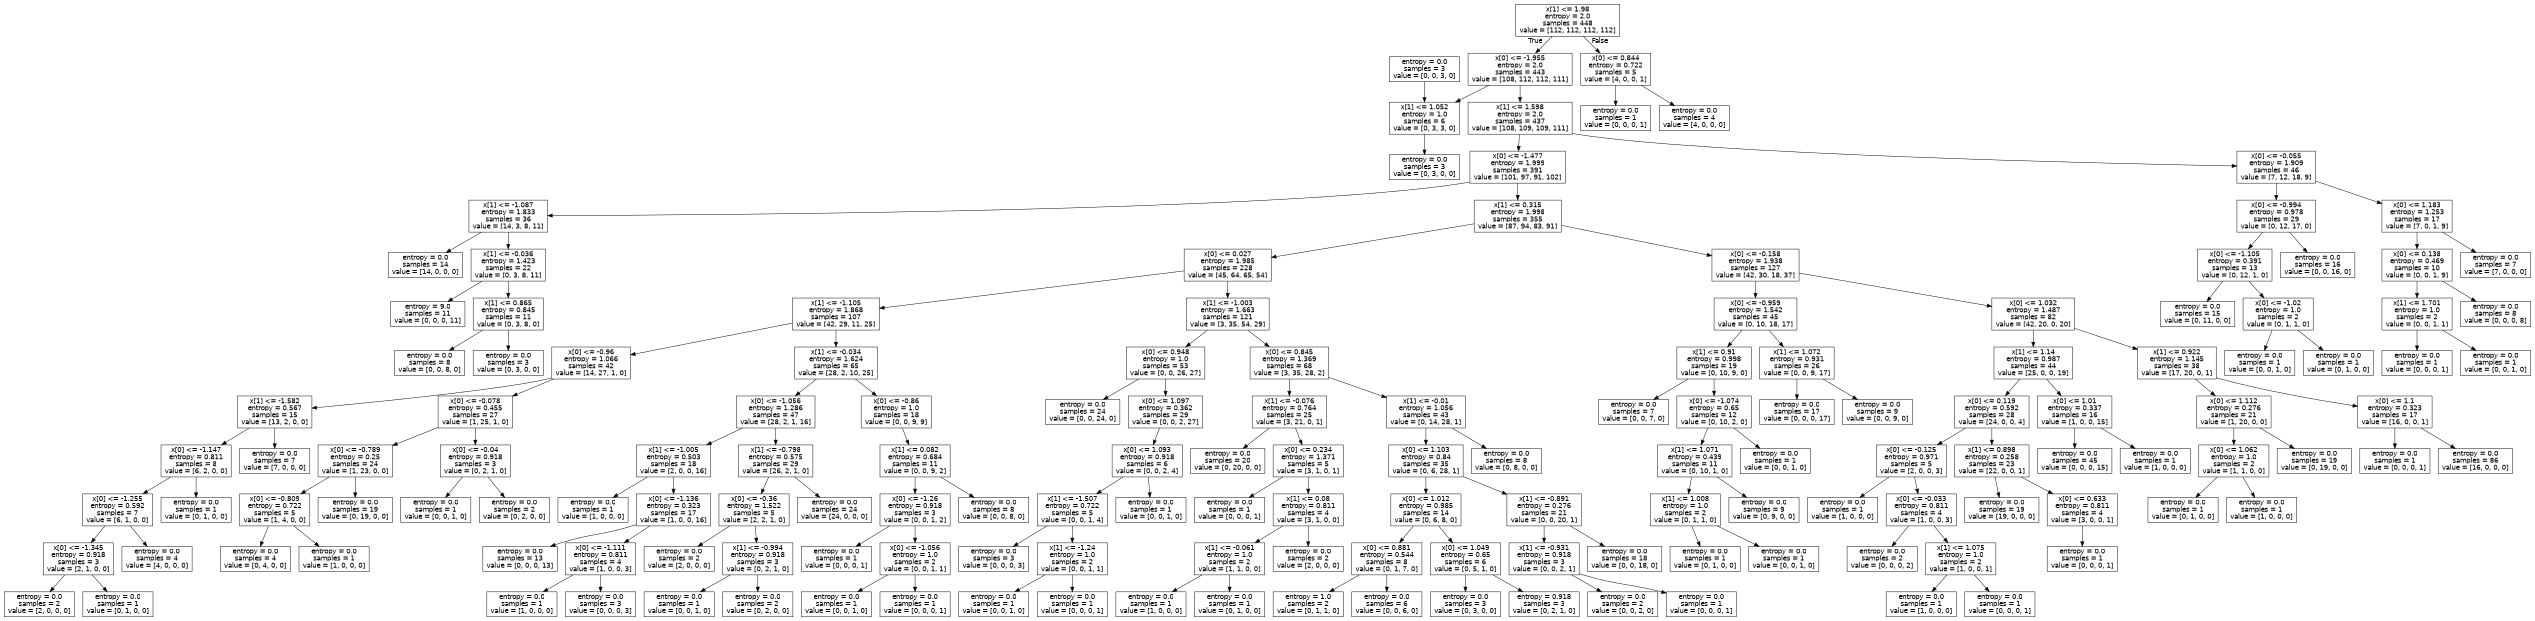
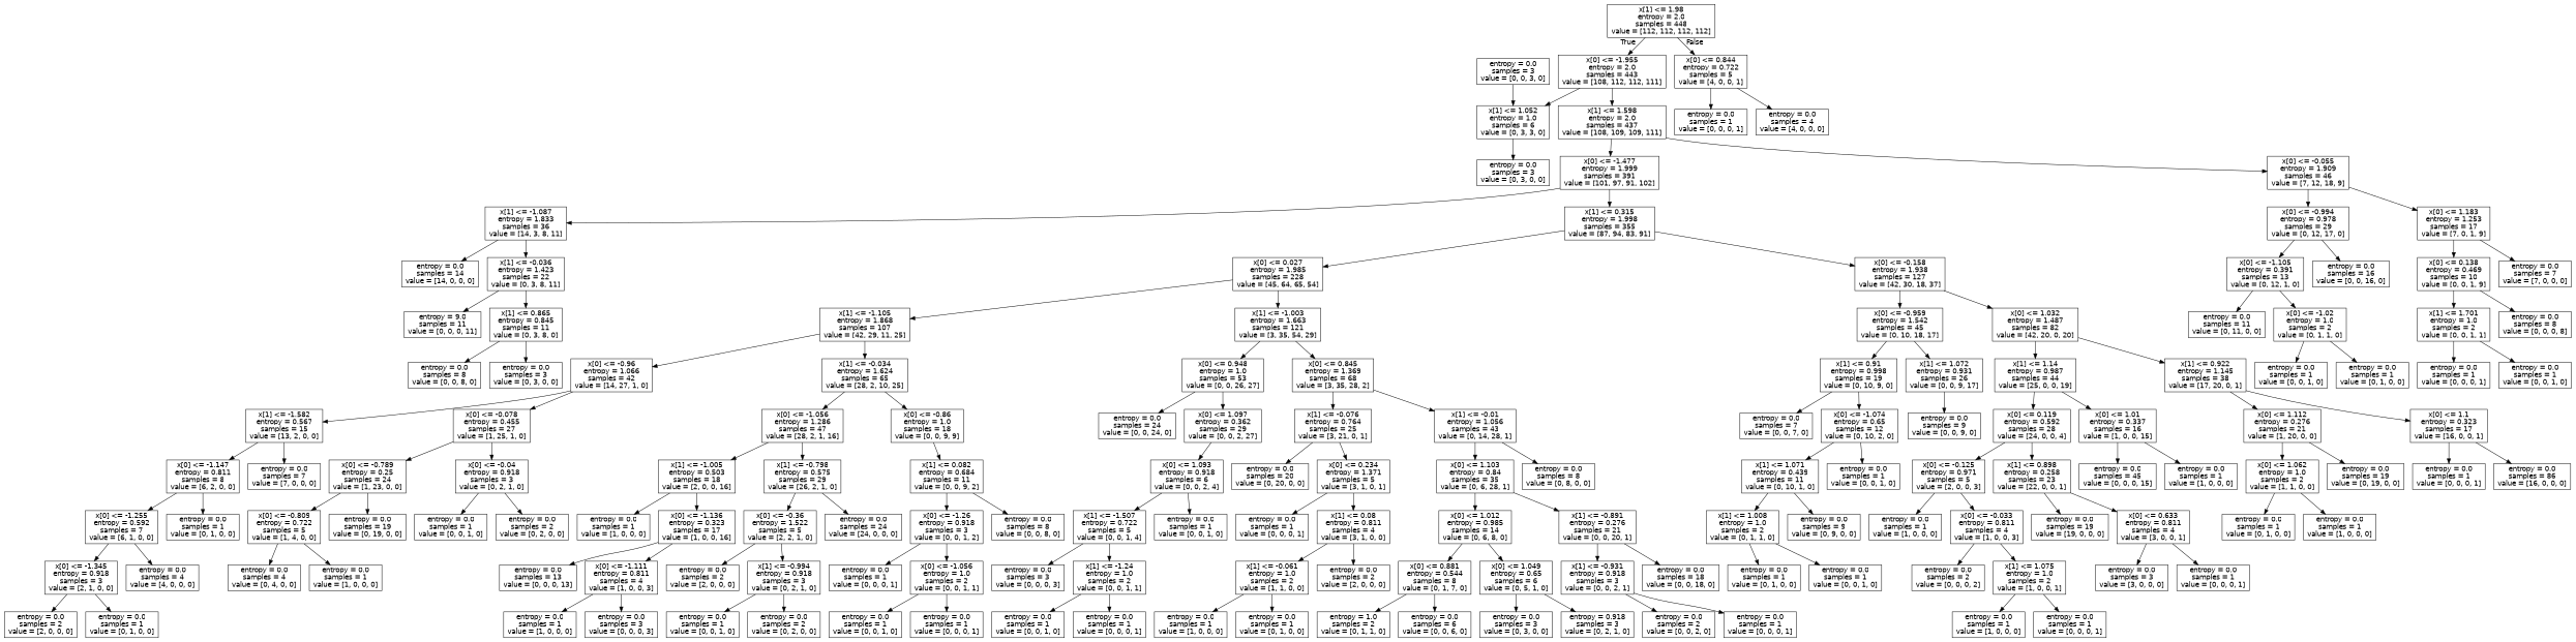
  digraph {
    node [fontname=helvetica shape=box]
    edge [fontname=helvetica]
    n1 [label="x[1] <= 1.98\nentropy = 2.0\nsamples = 448\nvalue = [112, 112, 112, 112]"]
    n2 [label="x[0] <= -1.955\nentropy = 2.0\nsamples = 443\nvalue = [108, 112, 112, 111]"]
    n3 [label="x[0] <= 0.844\nentropy = 0.722\nsamples = 5\nvalue = [4, 0, 0, 1]"]
    n4 [label="x[1] <= 1.052\nentropy = 1.0\nsamples = 6\nvalue = [0, 3, 3, 0]"]
    n5 [label="x[1] <= 1.598\nentropy = 2.0\nsamples = 437\nvalue = [108, 109, 109, 111]"]
    n6 [label="entropy = 0.0\nsamples = 1\nvalue = [0, 0, 0, 1]"]
    n7 [label="entropy = 0.0\nsamples = 4\nvalue = [4, 0, 0, 0]"]
    n8 [label="entropy = 0.0\nsamples = 3\nvalue = [0, 3, 0, 0]"]
    n9 [label="x[0] <= -1.477\nentropy = 1.999\nsamples = 391\nvalue = [101, 97, 91, 102]"]
    n10 [label="x[0] <= -0.055\nentropy = 1.909\nsamples = 46\nvalue = [7, 12, 18, 9]"]
    n11 [label="entropy = 0.0\nsamples = 3\nvalue = [0, 0, 3, 0]"]
    n12 [label="x[1] <= -1.087\nentropy = 1.833\nsamples = 36\nvalue = [14, 3, 8, 11]"]
    n13 [label="x[1] <= 0.315\nentropy = 1.998\nsamples = 355\nvalue = [87, 94, 83, 91]"]
    n14 [label="x[0] <= -0.994\nentropy = 0.978\nsamples = 29\nvalue = [0, 12, 17, 0]"]
    n15 [label="x[0] <= 1.183\nentropy = 1.253\nsamples = 17\nvalue = [7, 0, 1, 9]"]
    n16 [label="entropy = 0.0\nsamples = 14\nvalue = [14, 0, 0, 0]"]
    n17 [label="x[1] <= -0.036\nentropy = 1.423\nsamples = 22\nvalue = [0, 3, 8, 11]"]
    n18 [label="x[0] <= 0.027\nentropy = 1.985\nsamples = 228\nvalue = [45, 64, 65, 54]"]
    n19 [label="x[0] <= -0.158\nentropy = 1.938\nsamples = 127\nvalue = [42, 30, 18, 37]"]
    n20 [label="entropy = 9.0\nsamples = 11\nvalue = [0, 0, 0, 11]"]
    n21 [label="x[1] <= 0.865\nentropy = 0.845\nsamples = 11\nvalue = [0, 3, 8, 0]"]
    n22 [label="entropy = 0.0\nsamples = 8\nvalue = [0, 0, 8, 0]"]
    n23 [label="entropy = 0.0\nsamples = 3\nvalue = [0, 3, 0, 0]"]
    n24 [label="x[1] <= -1.105\nentropy = 1.868\nsamples = 107\nvalue = [42, 29, 11, 25]"]
    n25 [label="x[1] <= -1.003\nentropy = 1.663\nsamples = 121\nvalue = [3, 35, 54, 29]"]
    n26 [label="x[0] <= -0.959\nentropy = 1.542\nsamples = 45\nvalue = [0, 10, 18, 17]"]
    n27 [label="x[0] <= 1.032\nentropy = 1.487\nsamples = 82\nvalue = [42, 20, 0, 20]"]
    n28 [label="x[0] <= -0.96\nentropy = 1.066\nsamples = 42\nvalue = [14, 27, 1, 0]"]
    n29 [label="x[1] <= -0.034\nentropy = 1.624\nsamples = 65\nvalue = [28, 2, 10, 25]"]
    n30 [label="x[0] <= 0.948\nentropy = 1.0\nsamples = 53\nvalue = [0, 0, 26, 27]"]
    n31 [label="x[0] <= 0.845\nentropy = 1.369\nsamples = 68\nvalue = [3, 35, 28, 2]"]
    n32 [label="x[1] <= -1.582\nentropy = 0.567\nsamples = 15\nvalue = [13, 2, 0, 0]"]
    n33 [label="x[0] <= -0.078\nentropy = 0.455\nsamples = 27\nvalue = [1, 25, 1, 0]"]
    n34 [label="x[0] <= -1.056\nentropy = 1.286\nsamples = 47\nvalue = [28, 2, 1, 16]"]
    n35 [label="x[0] <= -0.86\nentropy = 1.0\nsamples = 18\nvalue = [0, 0, 9, 9]"]
    n36 [label="x[0] <= -1.147\nentropy = 0.811\nsamples = 8\nvalue = [6, 2, 0, 0]"]
    n37 [label="entropy = 0.0\nsamples = 7\nvalue = [7, 0, 0, 0]"]
    n38 [label="x[0] <= -0.789\nentropy = 0.25\nsamples = 24\nvalue = [1, 23, 0, 0]"]
    n39 [label="x[0] <= -0.04\nentropy = 0.918\nsamples = 3\nvalue = [0, 2, 1, 0]"]
    n40 [label="x[0] <= -1.255\nentropy = 0.592\nsamples = 7\nvalue = [6, 1, 0, 0]"]
    n41 [label="entropy = 0.0\nsamples = 1\nvalue = [0, 1, 0, 0]"]
    n42 [label="x[0] <= -1.345\nentropy = 0.918\nsamples = 3\nvalue = [2, 1, 0, 0]"]
    n43 [label="entropy = 0.0\nsamples = 4\nvalue = [4, 0, 0, 0]"]
    n44 [label="entropy = 0.0\nsamples = 2\nvalue = [2, 0, 0, 0]"]
    n45 [label="entropy = 0.0\nsamples = 1\nvalue = [0, 1, 0, 0]"]
    n46 [label="x[0] <= -0.809\nentropy = 0.722\nsamples = 5\nvalue = [1, 4, 0, 0]"]
    n47 [label="entropy = 0.0\nsamples = 19\nvalue = [0, 19, 0, 0]"]
    n48 [label="entropy = 0.0\nsamples = 1\nvalue = [0, 0, 1, 0]"]
    n49 [label="entropy = 0.0\nsamples = 2\nvalue = [0, 2, 0, 0]"]
    n50 [label="entropy = 0.0\nsamples = 4\nvalue = [0, 4, 0, 0]"]
    n51 [label="entropy = 0.0\nsamples = 1\nvalue = [1, 0, 0, 0]"]
    n52 [label="x[1] <= -1.005\nentropy = 0.503\nsamples = 18\nvalue = [2, 0, 0, 16]"]
    n53 [label="x[1] <= -0.798\nentropy = 0.575\nsamples = 29\nvalue = [26, 2, 1, 0]"]
    n54 [label="x[1] <= 0.082\nentropy = 0.684\nsamples = 11\nvalue = [0, 0, 9, 2]"]
    n55 [label="entropy = 0.0\nsamples = 1\nvalue = [1, 0, 0, 0]"]
    n56 [label="x[0] <= -1.136\nentropy = 0.323\nsamples = 17\nvalue = [1, 0, 0, 16]"]
    n57 [label="x[0] <= -0.36\nentropy = 1.522\nsamples = 5\nvalue = [2, 2, 1, 0]"]
    n58 [label="entropy = 0.0\nsamples = 24\nvalue = [24, 0, 0, 0]"]
    n59 [label="entropy = 0.0\nsamples = 13\nvalue = [0, 0, 0, 13]"]
    n60 [label="x[0] <= -1.111\nentropy = 0.811\nsamples = 4\nvalue = [1, 0, 0, 3]"]
    n61 [label="entropy = 0.0\nsamples = 1\nvalue = [1, 0, 0, 0]"]
    n62 [label="entropy = 0.0\nsamples = 3\nvalue = [0, 0, 0, 3]"]
    n63 [label="entropy = 0.0\nsamples = 2\nvalue = [2, 0, 0, 0]"]
    n64 [label="x[1] <= -0.994\nentropy = 0.918\nsamples = 3\nvalue = [0, 2, 1, 0]"]
    n65 [label="entropy = 0.0\nsamples = 1\nvalue = [0, 0, 1, 0]"]
    n66 [label="entropy = 0.0\nsamples = 2\nvalue = [0, 2, 0, 0]"]
    n67 [label="x[0] <= -1.26\nentropy = 0.918\nsamples = 3\nvalue = [0, 0, 1, 2]"]
    n68 [label="entropy = 0.0\nsamples = 8\nvalue = [0, 0, 8, 0]"]
    n69 [label="entropy = 0.0\nsamples = 1\nvalue = [0, 0, 0, 1]"]
    n70 [label="x[0] <= -1.056\nentropy = 1.0\nsamples = 2\nvalue = [0, 0, 1, 1]"]
    n71 [label="entropy = 0.0\nsamples = 1\nvalue = [0, 0, 1, 0]"]
    n72 [label="entropy = 0.0\nsamples = 1\nvalue = [0, 0, 0, 1]"]
    n73 [label="entropy = 0.0\nsamples = 24\nvalue = [0, 0, 24, 0]"]
    n74 [label="x[0] <= 1.097\nentropy = 0.362\nsamples = 29\nvalue = [0, 0, 2, 27]"]
    n75 [label="x[1] <= -0.076\nentropy = 0.764\nsamples = 25\nvalue = [3, 21, 0, 1]"]
    n76 [label="x[1] <= -0.01\nentropy = 1.056\nsamples = 43\nvalue = [0, 14, 28, 1]"]
    n77 [label="x[0] <= 1.093\nentropy = 0.918\nsamples = 6\nvalue = [0, 0, 2, 4]"]
    n78 [label="x[1] <= -1.507\nentropy = 0.722\nsamples = 5\nvalue = [0, 0, 1, 4]"]
    n79 [label="entropy = 0.0\nsamples = 1\nvalue = [0, 0, 1, 0]"]
    n80 [label="entropy = 0.0\nsamples = 3\nvalue = [0, 0, 0, 3]"]
    n81 [label="x[1] <= -1.24\nentropy = 1.0\nsamples = 2\nvalue = [0, 0, 1, 1]"]
    n82 [label="entropy = 0.0\nsamples = 1\nvalue = [0, 0, 1, 0]"]
    n83 [label="entropy = 0.0\nsamples = 1\nvalue = [0, 0, 0, 1]"]
    n84 [label="entropy = 0.0\nsamples = 20\nvalue = [0, 20, 0, 0]"]
    n85 [label="x[0] <= 0.234\nentropy = 1.371\nsamples = 5\nvalue = [3, 1, 0, 1]"]
    n86 [label="x[0] <= 1.103\nentropy = 0.84\nsamples = 35\nvalue = [0, 6, 28, 1]"]
    n87 [label="entropy = 0.0\nsamples = 8\nvalue = [0, 8, 0, 0]"]
    n88 [label="entropy = 0.0\nsamples = 1\nvalue = [0, 0, 0, 1]"]
    n89 [label="x[1] <= 0.08\nentropy = 0.811\nsamples = 4\nvalue = [3, 1, 0, 0]"]
    n90 [label="x[1] <= -0.061\nentropy = 1.0\nsamples = 2\nvalue = [1, 1, 0, 0]"]
    n91 [label="entropy = 0.0\nsamples = 2\nvalue = [2, 0, 0, 0]"]
    n92 [label="entropy = 0.0\nsamples = 1\nvalue = [1, 0, 0, 0]"]
    n93 [label="entropy = 0.0\nsamples = 1\nvalue = [0, 1, 0, 0]"]
    n94 [label="x[0] <= 1.012\nentropy = 0.985\nsamples = 14\nvalue = [0, 6, 8, 0]"]
    n95 [label="x[1] <= -0.891\nentropy = 0.276\nsamples = 21\nvalue = [0, 0, 20, 1]"]
    n96 [label="x[0] <= 0.881\nentropy = 0.544\nsamples = 8\nvalue = [0, 1, 7, 0]"]
    n97 [label="x[0] <= 1.049\nentropy = 0.65\nsamples = 6\nvalue = [0, 5, 1, 0]"]
    n98 [label="x[1] <= -0.931\nentropy = 0.918\nsamples = 3\nvalue = [0, 0, 2, 1]"]
    n99 [label="entropy = 0.0\nsamples = 18\nvalue = [0, 0, 18, 0]"]
    n100 [label="entropy = 1.0\nsamples = 2\nvalue = [0, 1, 1, 0]"]
    n101 [label="entropy = 0.0\nsamples = 6\nvalue = [0, 0, 6, 0]"]
    n102 [label="entropy = 0.0\nsamples = 3\nvalue = [0, 3, 0, 0]"]
    n103 [label="entropy = 0.918\nsamples = 3\nvalue = [0, 2, 1, 0]"]
    n104 [label="entropy = 0.0\nsamples = 2\nvalue = [0, 0, 2, 0]"]
    n105 [label="entropy = 0.0\nsamples = 1\nvalue = [0, 0, 0, 1]"]
    n106 [label="x[1] <= 0.91\nentropy = 0.998\nsamples = 19\nvalue = [0, 10, 9, 0]"]
    n107 [label="x[1] <= 1.072\nentropy = 0.931\nsamples = 26\nvalue = [0, 0, 9, 17]"]
    n108 [label="x[1] <= 1.14\nentropy = 0.987\nsamples = 44\nvalue = [25, 0, 0, 19]"]
    n109 [label="x[1] <= 0.922\nentropy = 1.145\nsamples = 38\nvalue = [17, 20, 0, 1]"]
    n110 [label="entropy = 0.0\nsamples = 7\nvalue = [0, 0, 7, 0]"]
    n111 [label="x[0] <= -1.074\nentropy = 0.65\nsamples = 12\nvalue = [0, 10, 2, 0]"]
-   n112 [label="entropy = 0.0\nsamples = 17\nvalue = [0, 0, 0, 17]"]
    n113 [label="entropy = 0.0\nsamples = 9\nvalue = [0, 0, 9, 0]"]
    n114 [label="x[1] <= 1.071\nentropy = 0.439\nsamples = 11\nvalue = [0, 10, 1, 0]"]
    n115 [label="entropy = 0.0\nsamples = 1\nvalue = [0, 0, 1, 0]"]
    n116 [label="x[1] <= 1.008\nentropy = 1.0\nsamples = 2\nvalue = [0, 1, 1, 0]"]
    n117 [label="entropy = 0.0\nsamples = 9\nvalue = [0, 9, 0, 0]"]
    n118 [label="entropy = 0.0\nsamples = 1\nvalue = [0, 1, 0, 0]"]
    n119 [label="entropy = 0.0\nsamples = 1\nvalue = [0, 0, 1, 0]"]
    n120 [label="x[0] <= 0.119\nentropy = 0.592\nsamples = 28\nvalue = [24, 0, 0, 4]"]
    n121 [label="x[0] <= 1.01\nentropy = 0.337\nsamples = 16\nvalue = [1, 0, 0, 15]"]
    n122 [label="x[0] <= 1.112\nentropy = 0.276\nsamples = 21\nvalue = [1, 20, 0, 0]"]
    n123 [label="x[0] <= 1.1\nentropy = 0.323\nsamples = 17\nvalue = [16, 0, 0, 1]"]
    n124 [label="x[0] <= -0.125\nentropy = 0.971\nsamples = 5\nvalue = [2, 0, 0, 3]"]
    n125 [label="x[1] <= 0.898\nentropy = 0.258\nsamples = 23\nvalue = [22, 0, 0, 1]"]
    n126 [label="entropy = 0.0\nsamples = 45\nvalue = [0, 0, 0, 15]"]
    n127 [label="entropy = 0.0\nsamples = 1\nvalue = [1, 0, 0, 0]"]
    n128 [label="entropy = 0.0\nsamples = 1\nvalue = [1, 0, 0, 0]"]
    n129 [label="x[0] <= -0.033\nentropy = 0.811\nsamples = 4\nvalue = [1, 0, 0, 3]"]
    n130 [label="entropy = 0.0\nsamples = 19\nvalue = [19, 0, 0, 0]"]
    n131 [label="x[0] <= 0.633\nentropy = 0.811\nsamples = 4\nvalue = [3, 0, 0, 1]"]
    n132 [label="entropy = 0.0\nsamples = 2\nvalue = [0, 0, 0, 2]"]
    n133 [label="x[1] <= 1.075\nentropy = 1.0\nsamples = 2\nvalue = [1, 0, 0, 1]"]
    n134 [label="entropy = 0.0\nsamples = 1\nvalue = [1, 0, 0, 0]"]
    n135 [label="entropy = 0.0\nsamples = 1\nvalue = [0, 0, 0, 1]"]
+   n136 [label="entropy = 0.0\nsamples = 3\nvalue = [3, 0, 0, 0]"]
    n137 [label="entropy = 0.0\nsamples = 1\nvalue = [0, 0, 0, 1]"]
    n138 [label="x[0] <= 1.062\nentropy = 1.0\nsamples = 2\nvalue = [1, 1, 0, 0]"]
    n139 [label="entropy = 0.0\nsamples = 19\nvalue = [0, 19, 0, 0]"]
    n140 [label="entropy = 0.0\nsamples = 1\nvalue = [0, 0, 0, 1]"]
    n141 [label="entropy = 0.0\nsamples = 86\nvalue = [16, 0, 0, 0]"]
    n142 [label="entropy = 0.0\nsamples = 1\nvalue = [0, 1, 0, 0]"]
    n143 [label="entropy = 0.0\nsamples = 1\nvalue = [1, 0, 0, 0]"]
    n144 [label="x[0] <= -1.105\nentropy = 0.391\nsamples = 13\nvalue = [0, 12, 1, 0]"]
    n145 [label="entropy = 0.0\nsamples = 16\nvalue = [0, 0, 16, 0]"]
    n146 [label="x[0] <= 0.138\nentropy = 0.469\nsamples = 10\nvalue = [0, 0, 1, 9]"]
    n147 [label="entropy = 0.0\nsamples = 7\nvalue = [7, 0, 0, 0]"]
-   n148 [label="entropy = 0.0\nsamples = 15\nvalue = [0, 11, 0, 0]"]
+   n148 [label="entropy = 0.0\nsamples = 11\nvalue = [0, 11, 0, 0]"]
    n149 [label="x[0] <= -1.02\nentropy = 1.0\nsamples = 2\nvalue = [0, 1, 1, 0]"]
    n150 [label="entropy = 0.0\nsamples = 1\nvalue = [0, 0, 1, 0]"]
    n151 [label="entropy = 0.0\nsamples = 1\nvalue = [0, 1, 0, 0]"]
    n152 [label="x[1] <= 1.701\nentropy = 1.0\nsamples = 2\nvalue = [0, 0, 1, 1]"]
    n153 [label="entropy = 0.0\nsamples = 8\nvalue = [0, 0, 0, 8]"]
    n154 [label="entropy = 0.0\nsamples = 1\nvalue = [0, 0, 0, 1]"]
    n155 [label="entropy = 0.0\nsamples = 1\nvalue = [0, 0, 1, 0]"]
    n1 -> n2 [headlabel=True labelangle=45 labeldistance=2.5]
    n1 -> n3 [headlabel=False labelangle=-45 labeldistance=2.5]
    n2 -> n4
    n2 -> n5
    n3 -> n6
    n3 -> n7
    n4 -> n8
    n5 -> n9
    n5 -> n10
    n9 -> n12
    n9 -> n13
    n10 -> n14
    n10 -> n15
    n11 -> n4
    n12 -> n16
    n12 -> n17
    n13 -> n18
    n13 -> n19
    n14 -> n144
    n14 -> n145
    n15 -> n146
    n15 -> n147
    n17 -> n20
    n17 -> n21
    n18 -> n24
    n18 -> n25
    n19 -> n26
    n19 -> n27
    n21 -> n22
    n21 -> n23
    n24 -> n28
    n24 -> n29
    n25 -> n30
    n25 -> n31
    n26 -> n106
    n26 -> n107
    n27 -> n108
    n27 -> n109
    n28 -> n32
    n28 -> n33
    n29 -> n34
    n29 -> n35
    n30 -> n73
    n30 -> n74
    n31 -> n75
    n31 -> n76
    n32 -> n36
    n32 -> n37
    n33 -> n38
    n33 -> n39
    n34 -> n52
    n34 -> n53
    n35 -> n54
    n36 -> n40
    n36 -> n41
    n38 -> n46
    n38 -> n47
    n39 -> n48
    n39 -> n49
    n40 -> n42
    n40 -> n43
    n42 -> n44
    n42 -> n45
    n46 -> n50
    n46 -> n51
    n52 -> n55
    n52 -> n56
    n53 -> n57
    n53 -> n58
    n54 -> n67
    n54 -> n68
    n56 -> n59
    n56 -> n60
    n57 -> n63
    n57 -> n64
    n60 -> n61
    n60 -> n62
    n64 -> n65
    n64 -> n66
    n67 -> n69
    n67 -> n70
    n70 -> n71
    n70 -> n72
    n74 -> n77
    n75 -> n84
    n75 -> n85
    n76 -> n86
    n76 -> n87
    n77 -> n78
    n77 -> n79
    n78 -> n80
    n78 -> n81
    n81 -> n82
    n81 -> n83
    n85 -> n88
    n85 -> n89
    n86 -> n94
    n86 -> n95
    n89 -> n90
    n89 -> n91
    n90 -> n92
    n90 -> n93
    n94 -> n96
    n94 -> n97
    n95 -> n98
    n95 -> n99
    n96 -> n100
    n96 -> n101
    n97 -> n102
    n97 -> n103
    n98 -> n104
    n98 -> n105
    n106 -> n110
    n106 -> n111
-   n107 -> n112
    n107 -> n113
    n108 -> n120
    n108 -> n121
    n109 -> n122
    n109 -> n123
    n111 -> n114
    n111 -> n115
    n114 -> n116
    n114 -> n117
    n116 -> n118
    n116 -> n119
    n120 -> n124
    n120 -> n125
    n121 -> n126
    n121 -> n127
    n122 -> n138
    n122 -> n139
    n123 -> n140
    n123 -> n141
    n124 -> n128
    n124 -> n129
    n125 -> n130
    n125 -> n131
    n129 -> n132
    n129 -> n133
+   n131 -> n136
    n131 -> n137
    n133 -> n134
    n133 -> n135
    n138 -> n142
    n138 -> n143
    n144 -> n148
    n144 -> n149
    n146 -> n152
    n146 -> n153
    n149 -> n150
    n149 -> n151
    n152 -> n154
    n152 -> n155
  }
